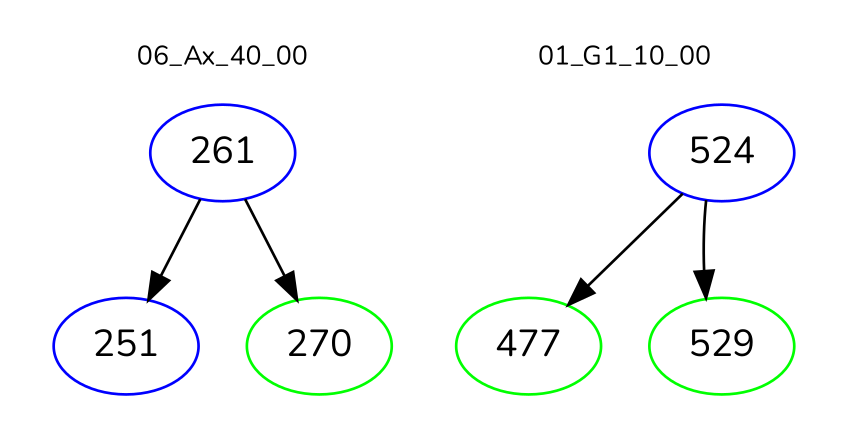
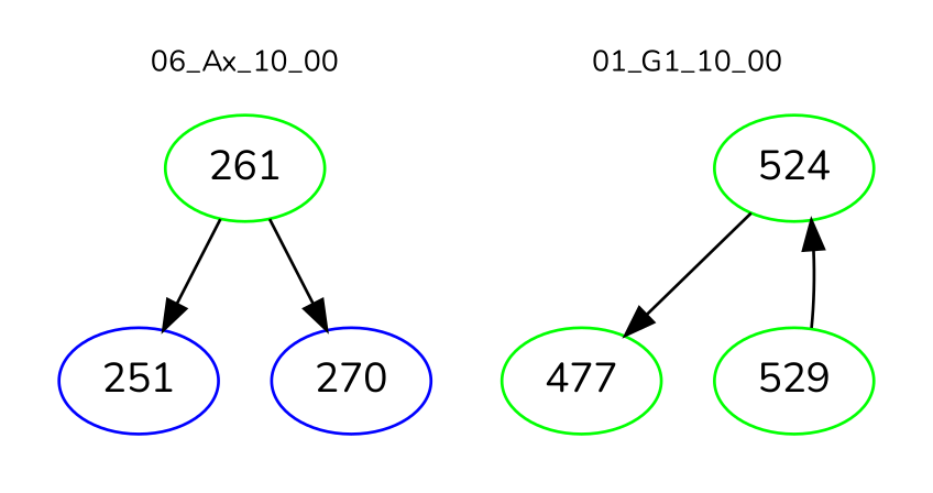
  digraph {
    fontname=Nunito
    node [color=blue fontname=Nunito]
    edge [color=black fontname=Nunito]
-   n1 [label=261]
+   n1 [color=green label=261]
    n2 [label=251]
-   n3 [color=green label=270]
-   n4 [label=524]
+   n3 [label=270]
+   n4 [color=green label=524]
    n5 [color=green label=477]
    n6 [color=green label=529]
    subgraph cluster_1 {
      color=white
      fontsize=10
-     label="06_Ax_40_00"
+     label="06_Ax_10_00"
      n1
      n2
      n3
    }
    subgraph cluster_2 {
      color=white
      fontsize=10
      label="01_G1_10_00"
      n4
      n5
      n6
    }
    n1 -> n2
    n1 -> n3
    n4 -> n5
-   n4 -> n6
+   n6 -> n4
  }
